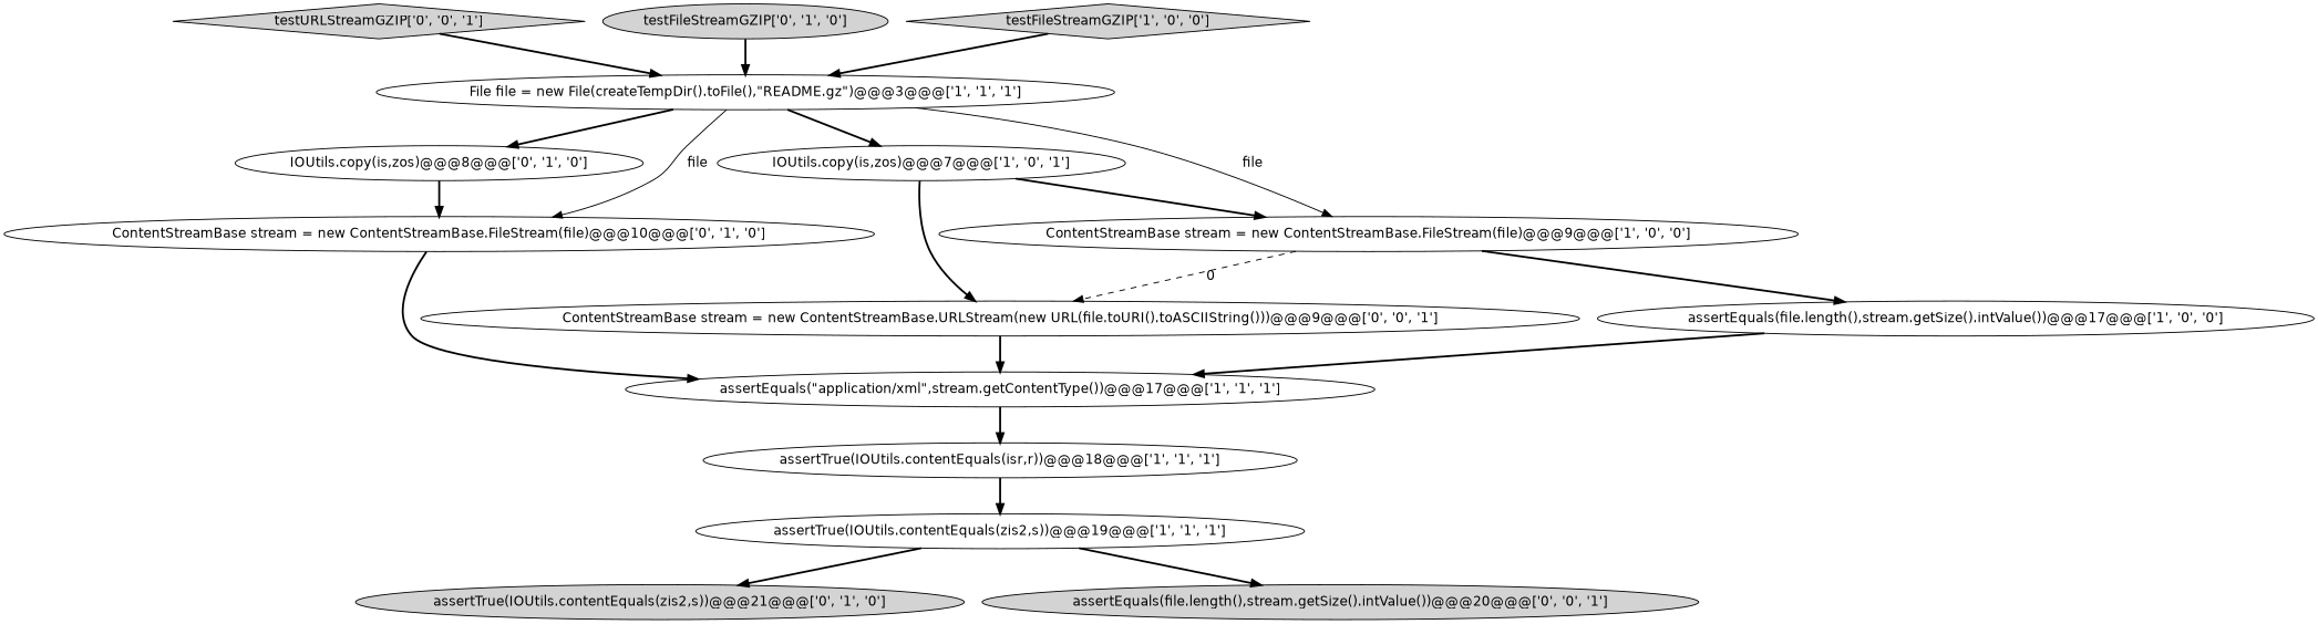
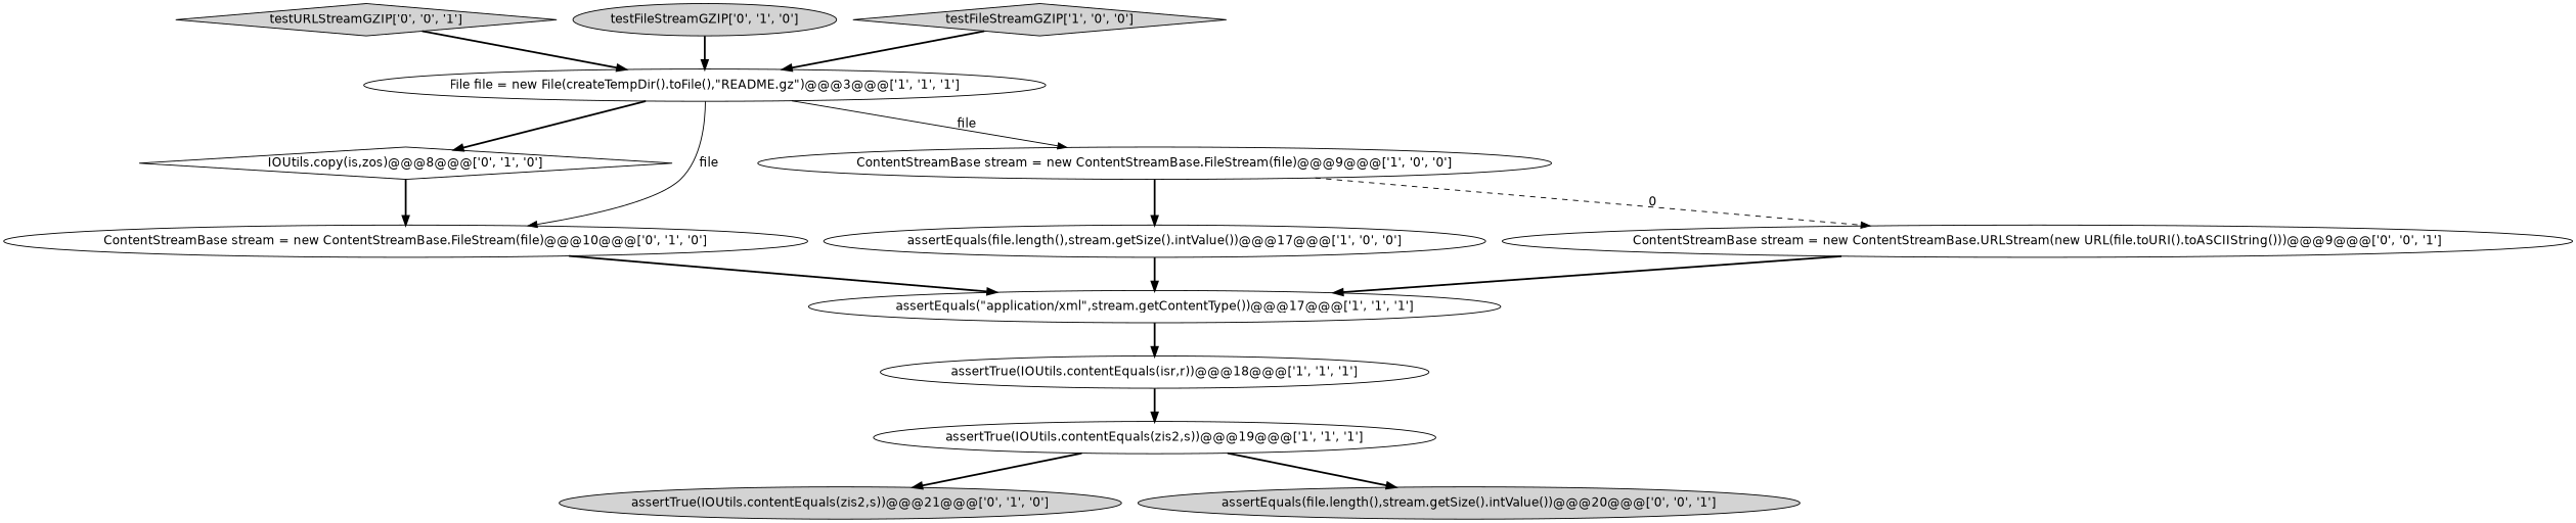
  digraph {
    fontname="DejaVu Sans"
    node [fillcolor=white fontname="DejaVu Sans" shape=ellipse style=filled]
    edge [fontname="DejaVu Sans" style=bold]
    n1 [label="assertTrue(IOUtils.contentEquals(zis2,s))@@@19@@@['1', '1', '1']"]
    n2 [fillcolor=lightgray label="assertTrue(IOUtils.contentEquals(zis2,s))@@@21@@@['0', '1', '0']"]
    n3 [fillcolor=lightgray label="assertEquals(file.length(),stream.getSize().intValue())@@@20@@@['0', '0', '1']"]
-   n4 [label="IOUtils.copy(is,zos)@@@8@@@['0', '1', '0']"]
+   n4 [label="IOUtils.copy(is,zos)@@@8@@@['0', '1', '0']" shape=diamond]
    n5 [label="ContentStreamBase stream = new ContentStreamBase.FileStream(file)@@@10@@@['0', '1', '0']"]
    n6 [label="assertEquals(\"application/xml\",stream.getContentType())@@@17@@@['1', '1', '1']"]
    n7 [label="assertTrue(IOUtils.contentEquals(isr,r))@@@18@@@['1', '1', '1']"]
    n8 [label="assertEquals(file.length(),stream.getSize().intValue())@@@17@@@['1', '0', '0']"]
    n9 [fillcolor=lightgray label="testURLStreamGZIP['0', '0', '1']" shape=diamond]
    n10 [label="File file = new File(createTempDir().toFile(),\"README.gz\")@@@3@@@['1', '1', '1']"]
-   n11 [label="IOUtils.copy(is,zos)@@@7@@@['1', '0', '1']"]
    n12 [label="ContentStreamBase stream = new ContentStreamBase.FileStream(file)@@@9@@@['1', '0', '0']"]
    n13 [label="ContentStreamBase stream = new ContentStreamBase.URLStream(new URL(file.toURI().toASCIIString()))@@@9@@@['0', '0', '1']"]
    n14 [fillcolor=lightgray label="testFileStreamGZIP['0', '1', '0']"]
    n15 [fillcolor=lightgray label="testFileStreamGZIP['1', '0', '0']" shape=diamond]
    n1 -> n2
    n1 -> n3
    n4 -> n5
    n5 -> n6
    n6 -> n7
    n7 -> n1
    n8 -> n6
    n9 -> n10
    n10 -> n4
    n10 -> n5 [label=file style=solid]
-   n10 -> n11
    n10 -> n12 [label=file style=solid]
-   n11 -> n12
-   n11 -> n13
    n12 -> n8
    n12 -> n13 [label=0 style=dashed]
    n13 -> n6
    n14 -> n10
    n15 -> n10
  }
